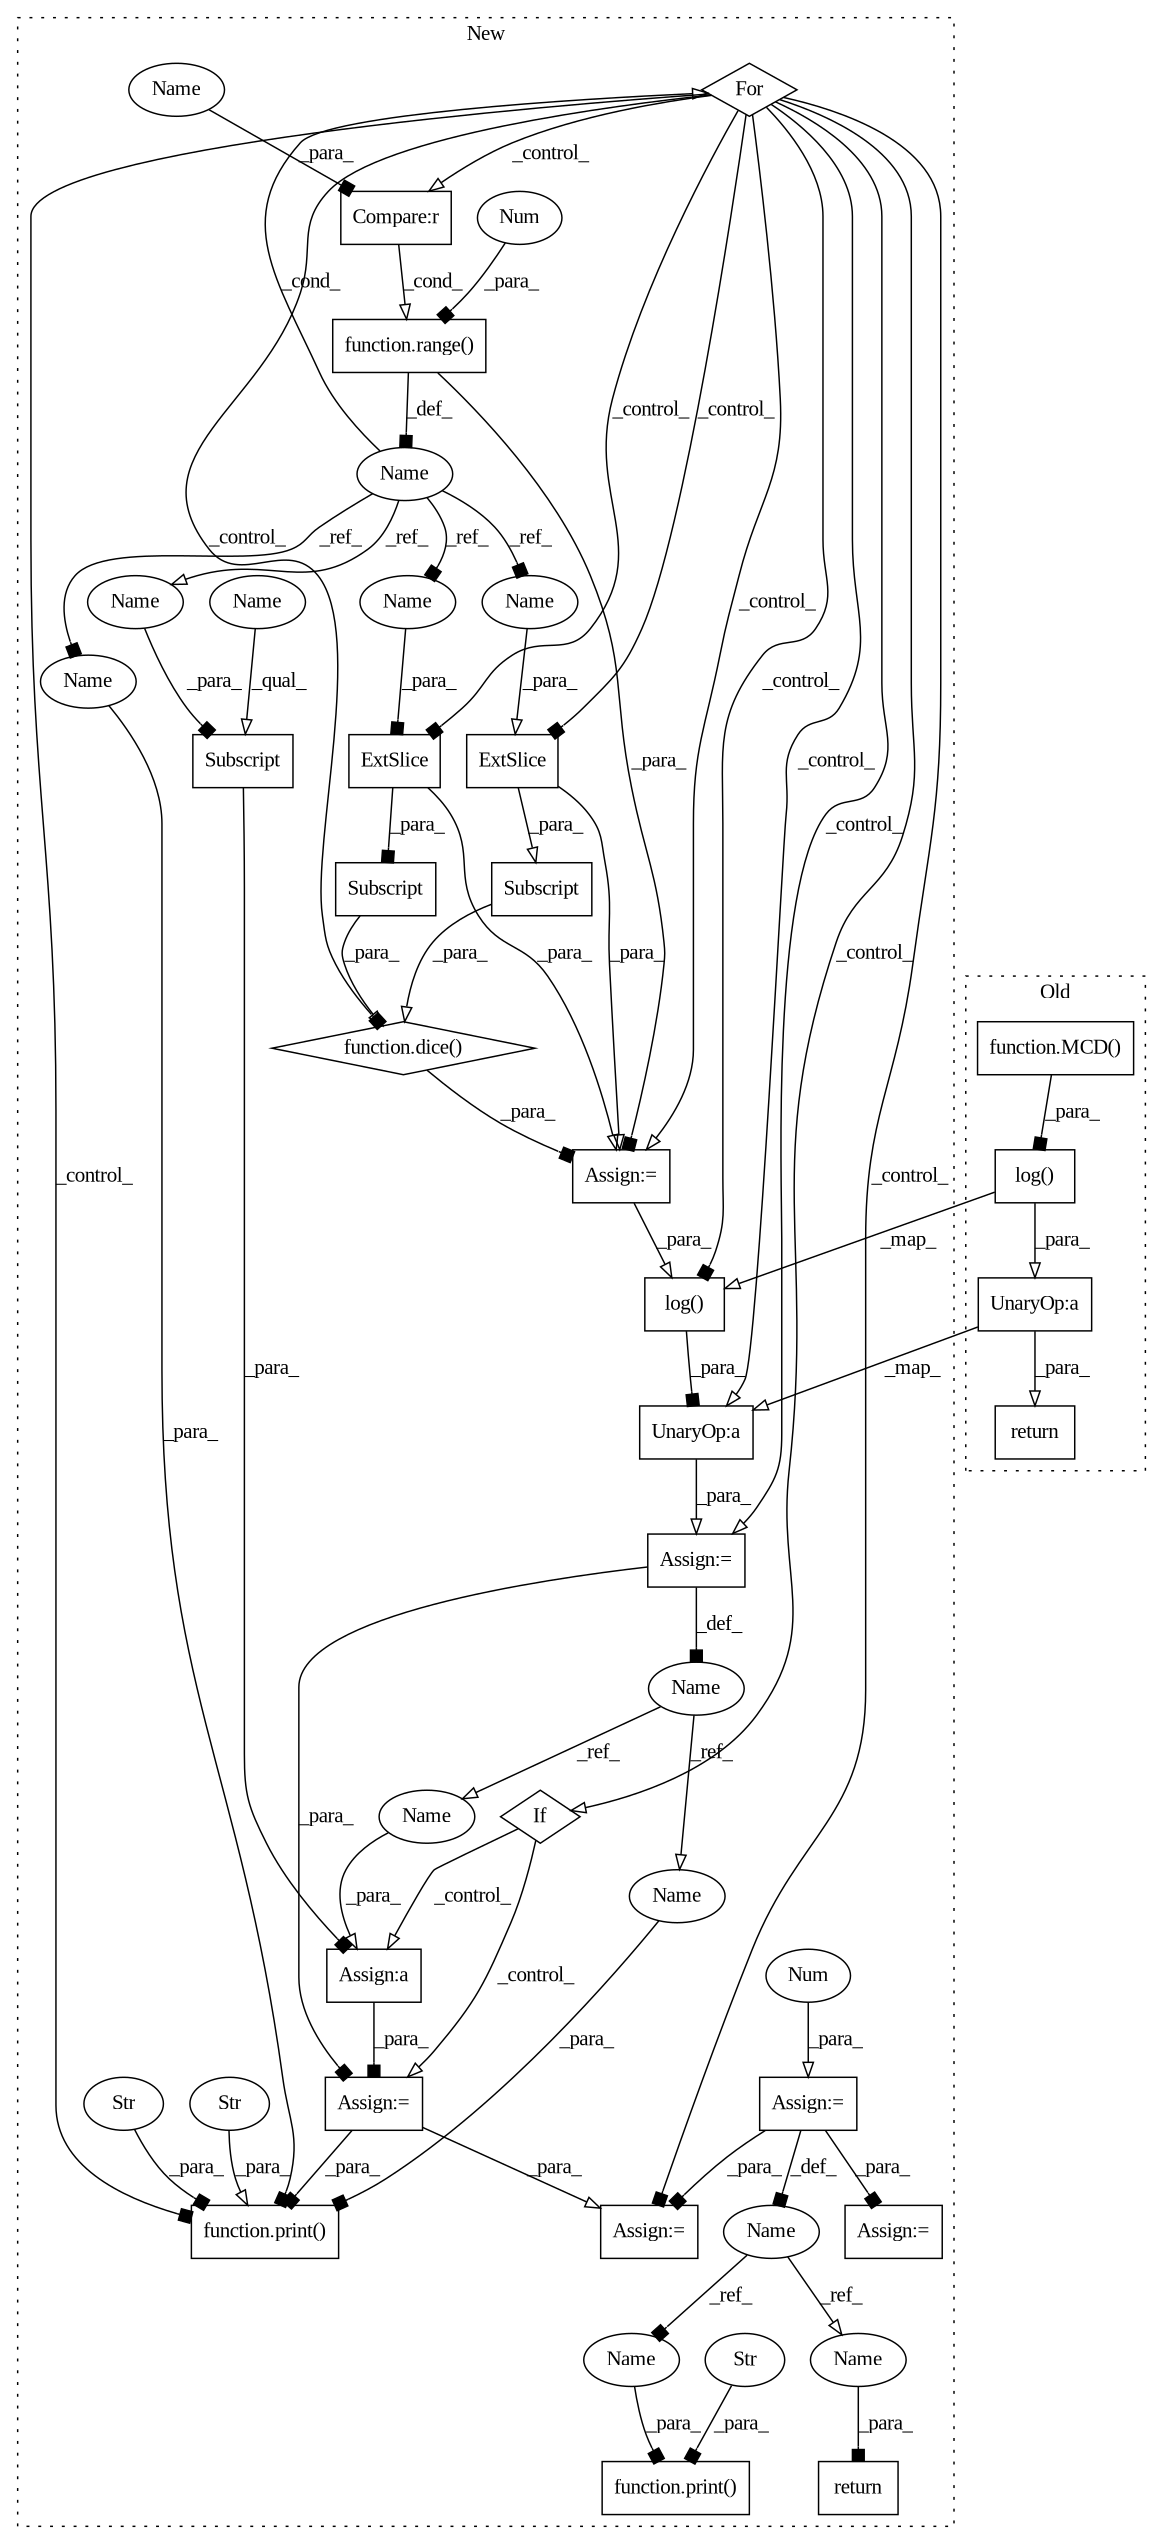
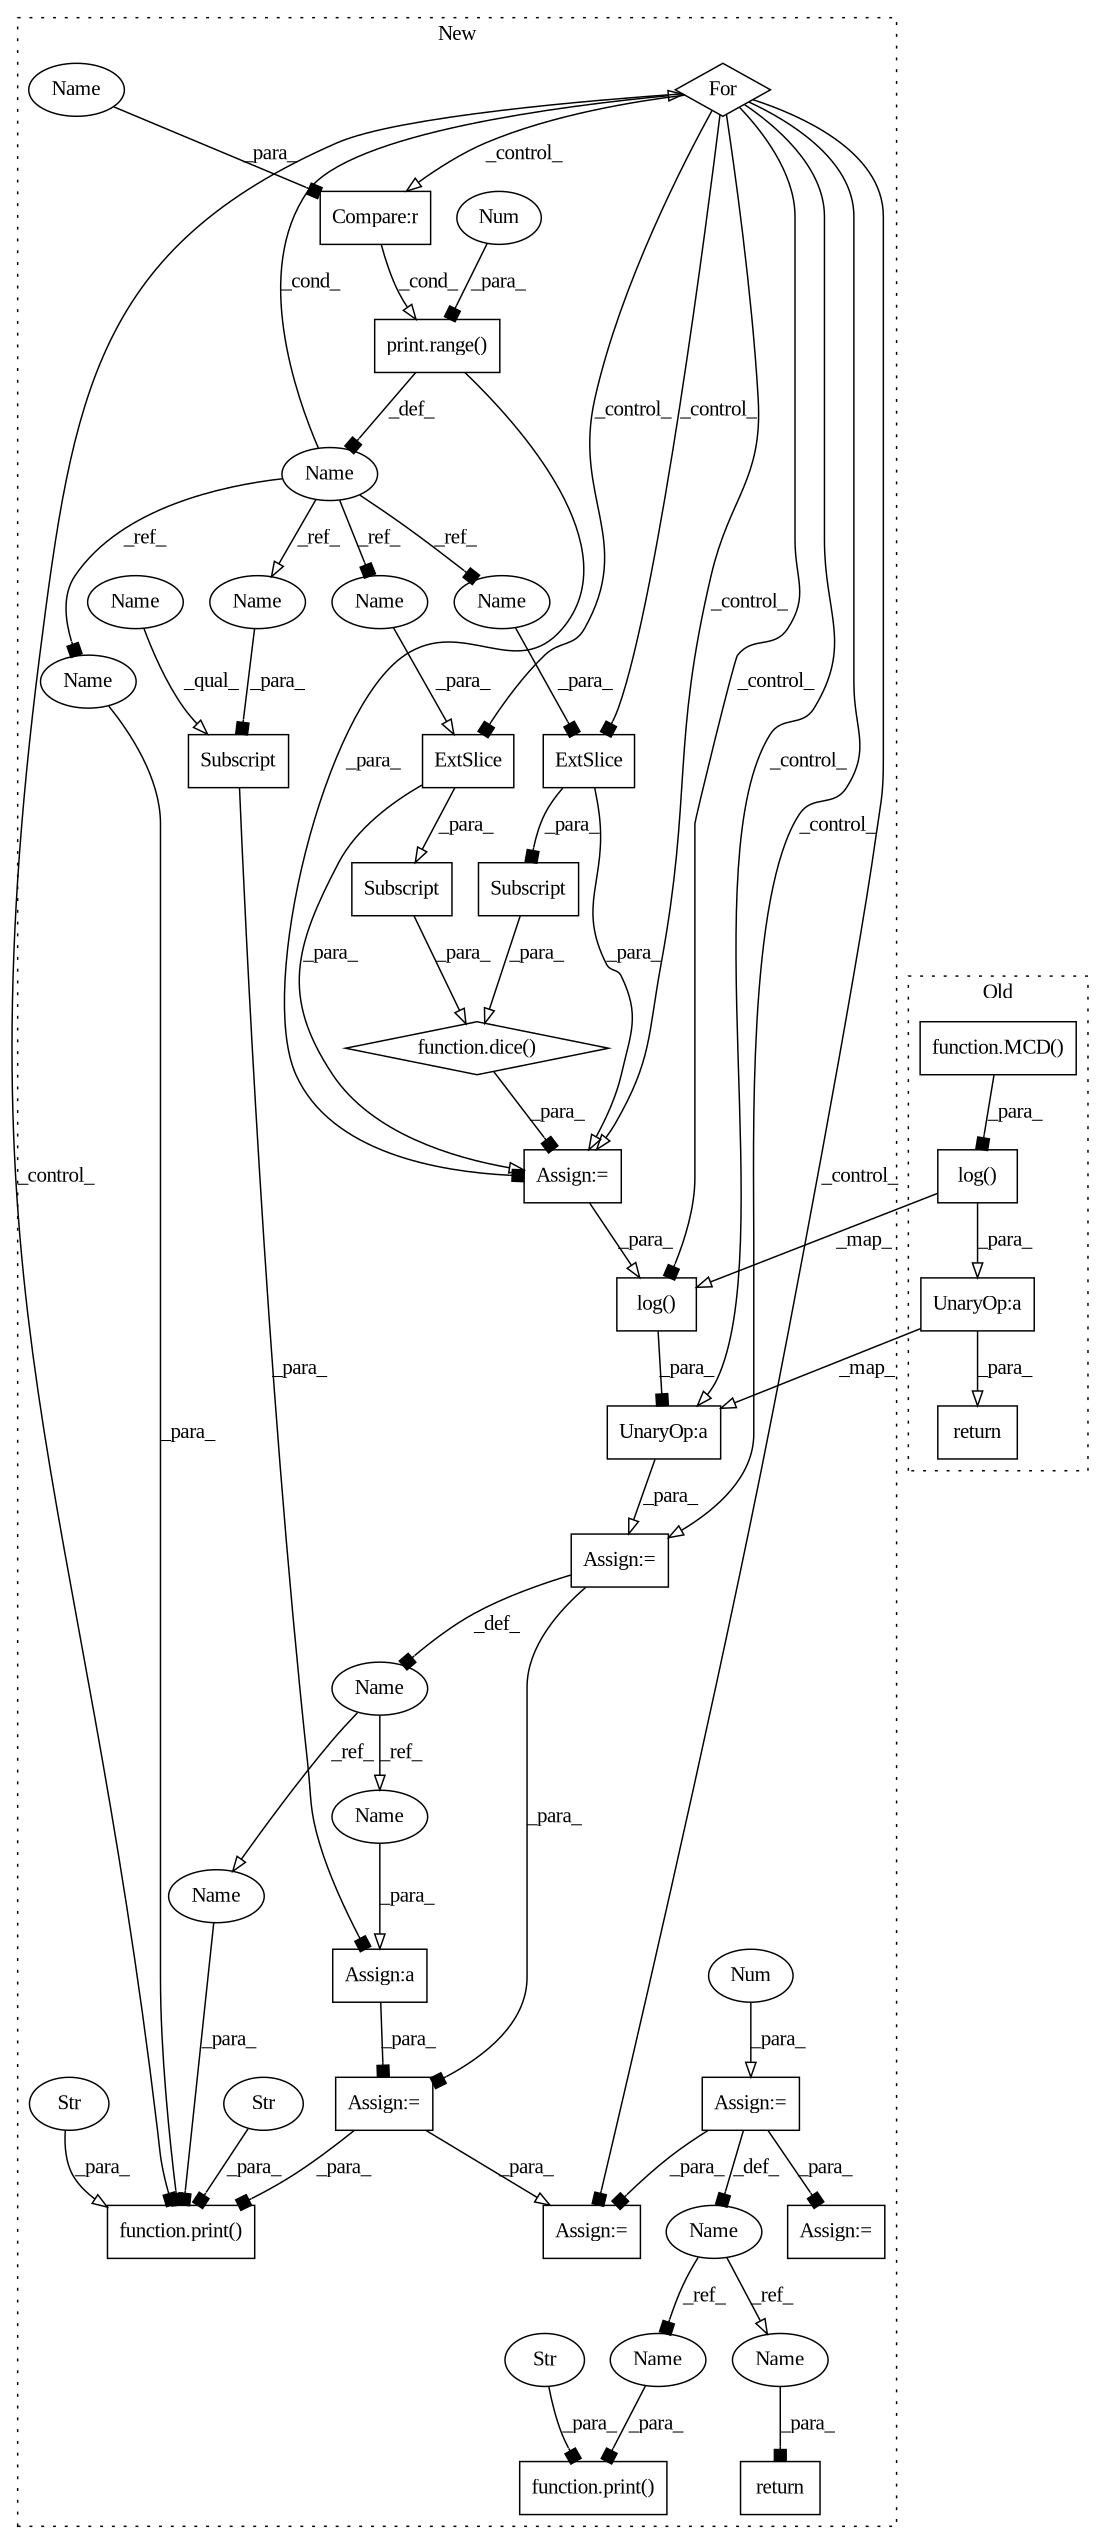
  digraph {
    fontname="Liberation Serif"
    node [a=87 fontname="Liberation Serif" l=1 s=2109 shape=box]
    edge [arrowhead=box fontname="Liberation Serif"]
    n1 [a=93 l=7 label=return s=1795]
    n2 [a=75 l="4,1" label="function.MCD()" s="1813,1843"]
    n3 [a=61 l=43 label="UnaryOp:a" s=1802]
    n4 [a=75 l="10,1" label="log()" s="1803,1844"]
    n5 [a=75 l="5,1" label="function.dice()" s="1972,2005" shape=diamond]
    n6 [a=82 l=3 label="Assign:a" s=2175]
-   n7 [a=96 l=3 label=If s=2106 shape=diamond]
    n8 [a=63 l="13,0" label=Subscript s="1977,0"]
-   n9 [a=75 l="6,1" label="function.range()" s="1911,1929"]
+   n9 [a=75 l="6,1" label="print.range()" s="1911,1929"]
    n10 [a=63 l="13,0" label=Subscript s="1992,0"]
    n11 [a=107 l="4,28" label=For s="1902,1930" shape=diamond]
    n12 [a=63 l="10,0" label=Subscript s="2178,0"]
    n13 [a=76 label=Num s=1917 shape=ellipse]
    n14 [a=40 l=19 label="Compare:r"]
    n15 [label=Name s=1906 shape=ellipse]
    n16 [a=85 l=2 label=ExtSlice s=1992]
    n17 [a=85 l=2 label=ExtSlice s=1977]
    n18 [a=68 l=4 label="Assign:=" s=2210]
    n19 [a=68 l=3 label="Assign:=" s=1969]
    n20 [a=68 l=3 label="Assign:=" s=1893]
    n21 [a=76 label=Num s=1896 shape=ellipse]
    n22 [a=68 l=4 label="Assign:=" s=2312]
    n23 [a=68 l=3 label="Assign:=" s=2157]
    n24 [a=93 l=7 label=return s=2410]
    n25 [l=15 label=Name s=2015 shape=ellipse]
    n26 [a=75 l="6,1" label="function.print()" s="2238,2293"]
    n27 [a=66 l=4 label=Str s=2272 shape=ellipse]
    n28 [a=66 l=23 label=Str s=2244 shape=ellipse]
    n29 [l=13 label=Name s=1880 shape=ellipse]
    n30 [a=75 l="6,1" label="function.print()" s="2363,2404"]
    n31 [a=66 l=20 label=Str s=2369 shape=ellipse]
    n32 [a=68 l=3 label="Assign:=" s=2030]
    n33 [a=61 l=23 label="UnaryOp:a" s=2033]
    n34 [a=75 l="10,1" label="log()" s="2034,2055"]
    n35 [l=13 label=Name s=2417 shape=ellipse]
    n36 [l=13 label=Name s=2391 shape=ellipse]
    n37 [label=Name s=1982 shape=ellipse]
    n38 [label=Name s=2186 shape=ellipse]
    n39 [label=Name s=2269 shape=ellipse]
    n40 [label=Name s=1997 shape=ellipse]
    n41 [l=7 label=Name s=2178 shape=ellipse]
    n42 [l=7 label=Name shape=ellipse]
    n43 [l=15 label=Name s=2160 shape=ellipse]
    n44 [l=15 label=Name s=2278 shape=ellipse]
    subgraph cluster_1 {
      label=Old
      style=dotted
      n1
      n2
      n3
      n4
    }
    subgraph cluster_2 {
      label=New
      style=dotted
      n5
      n6
-     n7
      n8
      n9
      n10
      n11
      n12
      n13
      n14
      n15
      n16
      n17
      n18
      n19
      n20
      n21
      n22
      n23
      n24
      n25
      n26
      n27
      n28
      n29
      n30
      n31
      n32
      n33
      n34
      n35
      n36
      n37
      n38
      n39
      n40
      n41
      n42
      n43
      n44
    }
    n2 -> n4 [label=_para_]
    n3 -> n1 [arrowhead=onormal label=_para_]
    n3 -> n33 [arrowhead=onormal label=_map_]
    n4 -> n3 [arrowhead=onormal label=_para_]
    n4 -> n34 [arrowhead=onormal label=_map_]
    n5 -> n19 [label=_para_]
    n6 -> n23 [label=_para_]
-   n7 -> n6 [arrowhead=onormal label=_control_]
-   n7 -> n23 [arrowhead=onormal label=_control_]
    n8 -> n5 [arrowhead=onormal label=_para_]
    n9 -> n15 [label=_def_]
    n9 -> n19 [label=_para_]
    n10 -> n5 [arrowhead=onormal label=_para_]
-   n11 -> n5 [label=_control_]
-   n11 -> n7 [arrowhead=onormal label=_control_]
    n11 -> n14 [arrowhead=onormal label=_control_]
    n11 -> n16 [label=_control_]
    n11 -> n17 [label=_control_]
    n11 -> n18 [label=_control_]
    n11 -> n19 [arrowhead=onormal label=_control_]
    n11 -> n26 [label=_control_]
    n11 -> n32 [arrowhead=onormal label=_control_]
    n11 -> n33 [arrowhead=onormal label=_control_]
    n11 -> n34 [label=_control_]
    n12 -> n6 [label=_para_]
    n13 -> n9 [label=_para_]
    n14 -> n9 [arrowhead=onormal label=_cond_]
    n15 -> n11 [arrowhead=onormal label=_cond_]
    n15 -> n37 [label=_ref_]
    n15 -> n38 [arrowhead=onormal label=_ref_]
    n15 -> n39 [label=_ref_]
    n15 -> n40 [label=_ref_]
    n16 -> n10 [arrowhead=onormal label=_para_]
    n16 -> n19 [arrowhead=onormal label=_para_]
    n17 -> n8 [label=_para_]
    n17 -> n19 [arrowhead=onormal label=_para_]
    n19 -> n34 [arrowhead=onormal label=_para_]
    n20 -> n18 [label=_para_]
    n20 -> n22 [label=_para_]
    n20 -> n29 [label=_def_]
    n21 -> n20 [arrowhead=onormal label=_para_]
    n23 -> n18 [arrowhead=onormal label=_para_]
    n23 -> n26 [label=_para_]
    n25 -> n43 [arrowhead=onormal label=_ref_]
    n25 -> n44 [arrowhead=onormal label=_ref_]
    n27 -> n26 [arrowhead=onormal label=_para_]
    n28 -> n26 [label=_para_]
    n29 -> n35 [arrowhead=onormal label=_ref_]
    n29 -> n36 [label=_ref_]
    n31 -> n30 [label=_para_]
    n32 -> n23 [label=_para_]
    n32 -> n25 [label=_def_]
    n33 -> n32 [arrowhead=onormal label=_para_]
    n34 -> n33 [label=_para_]
    n35 -> n24 [label=_para_]
    n36 -> n30 [label=_para_]
    n37 -> n17 [label=_para_]
    n38 -> n12 [label=_para_]
    n39 -> n26 [label=_para_]
    n40 -> n16 [arrowhead=onormal label=_para_]
    n41 -> n12 [arrowhead=onormal label=_qual_]
    n42 -> n14 [label=_para_]
    n43 -> n6 [arrowhead=onormal label=_para_]
    n44 -> n26 [label=_para_]
  }
